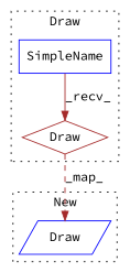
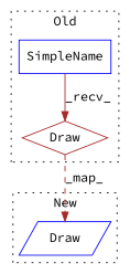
  digraph {
    fontname="Source Code Pro"
    node [a=32 l="5,1" color=blue fontname="Source Code Pro"]
    edge [color=brown fontname="Source Code Pro"]
    n1 [label=Draw s="904,950" shape=diamond color=brown]
    n2 [a=42 l=6 label=SimpleName s=897 shape=box]
    n3 [label=Draw s="929,942" shape=parallelogram]
    subgraph cluster_1 {
-     label=Draw
+     label=Old
      style=dotted
      n1
      n2
    }
    subgraph cluster_2 {
      label=New
      style=dotted
      n3
    }
    n1 -> n3 [label=_map_ style=dashed]
    n2 -> n1 [label=_recv_ style=solid]
  }
